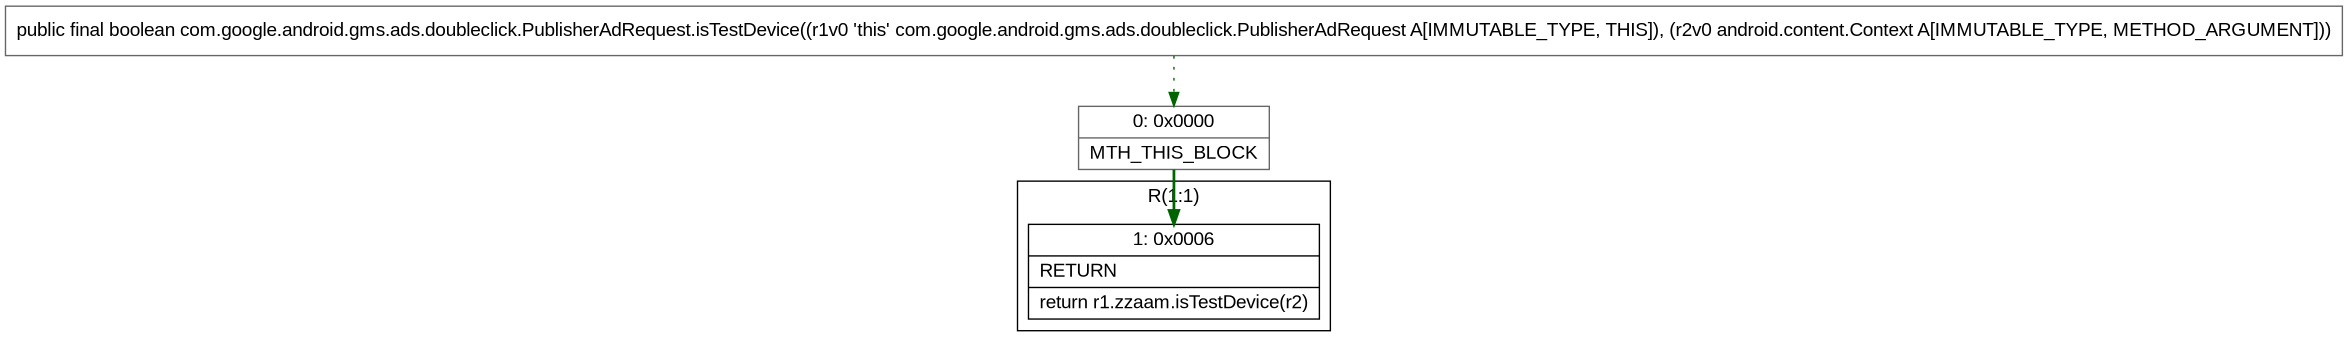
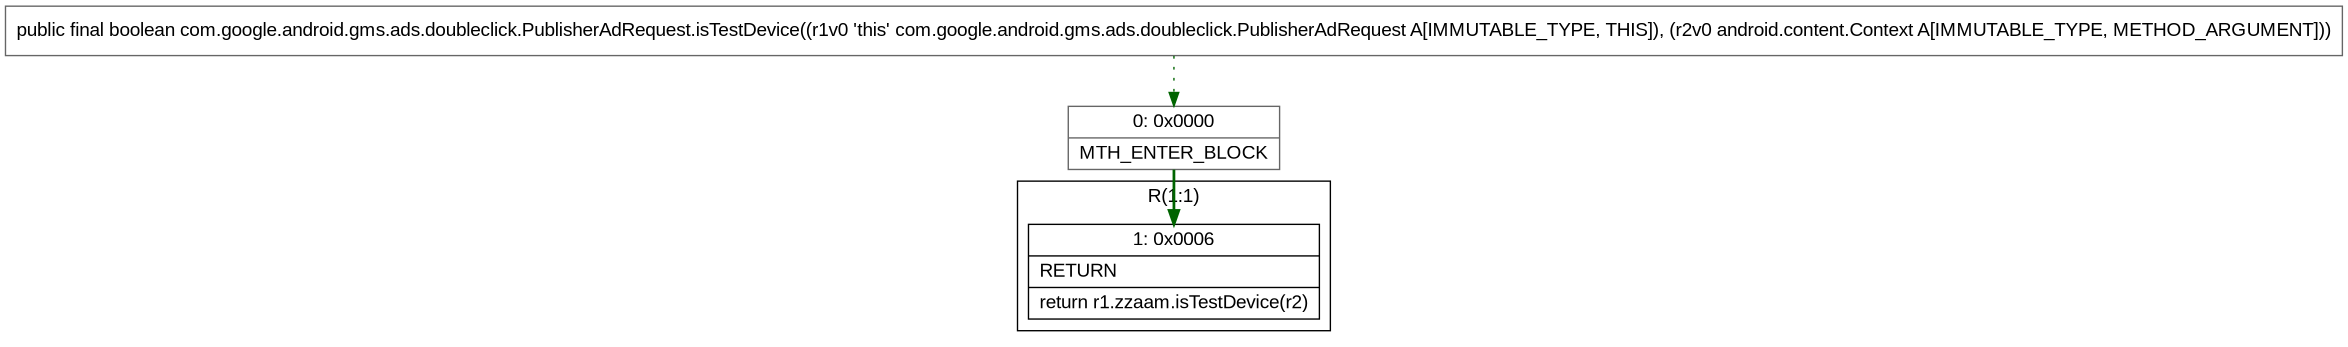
  digraph {
    fontname="Liberation Sans"
    node [color=gray40 shape=record fontname="Liberation Sans"]
    edge [color=darkgreen fontname="Liberation Sans"]
    n1 [color=black label="{1\:\ 0x0006|RETURN\l|return r1.zzaam.isTestDevice(r2)\l}"]
-   n2 [label="{0\:\ 0x0000|MTH_THIS_BLOCK\l}"]
+   n2 [label="{0\:\ 0x0000|MTH_ENTER_BLOCK\l}"]
    n3 [label="{public final boolean com.google.android.gms.ads.doubleclick.PublisherAdRequest.isTestDevice((r1v0 'this' com.google.android.gms.ads.doubleclick.PublisherAdRequest A[IMMUTABLE_TYPE, THIS]), (r2v0 android.content.Context A[IMMUTABLE_TYPE, METHOD_ARGUMENT])) }"]
    subgraph cluster_1 {
      label="R(1:1)"
      n1
    }
    n2 -> n1 [style=bold]
    n3 -> n2 [style=dotted]
  }
